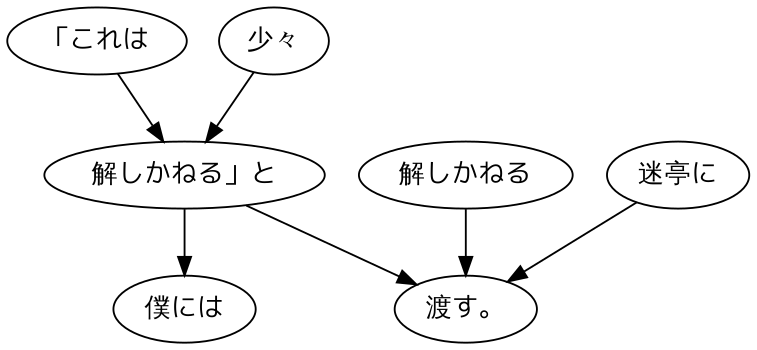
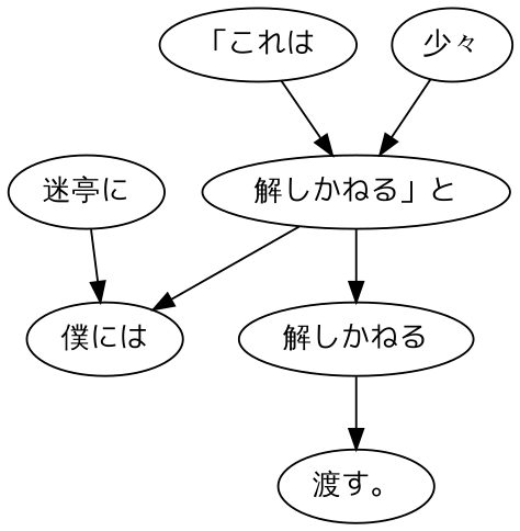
  digraph {
    fontname="DejaVu Sans Mono"
    node [fontname="DejaVu Sans Mono"]
    edge [fontname="DejaVu Sans Mono"]
    n1 [label="「これは"]
    n2 [label="解しかねる」と"]
    n3 [label="僕には"]
    n4 [label="渡す。"]
    n5 [label="少々"]
    n6 [label="解しかねる"]
    n7 [label="迷亭に"]
    n1 -> n2
    n2 -> n3
-   n2 -> n4
+   n2 -> n6
    n5 -> n2
    n6 -> n4
-   n7 -> n4
+   n7 -> n3
  }
